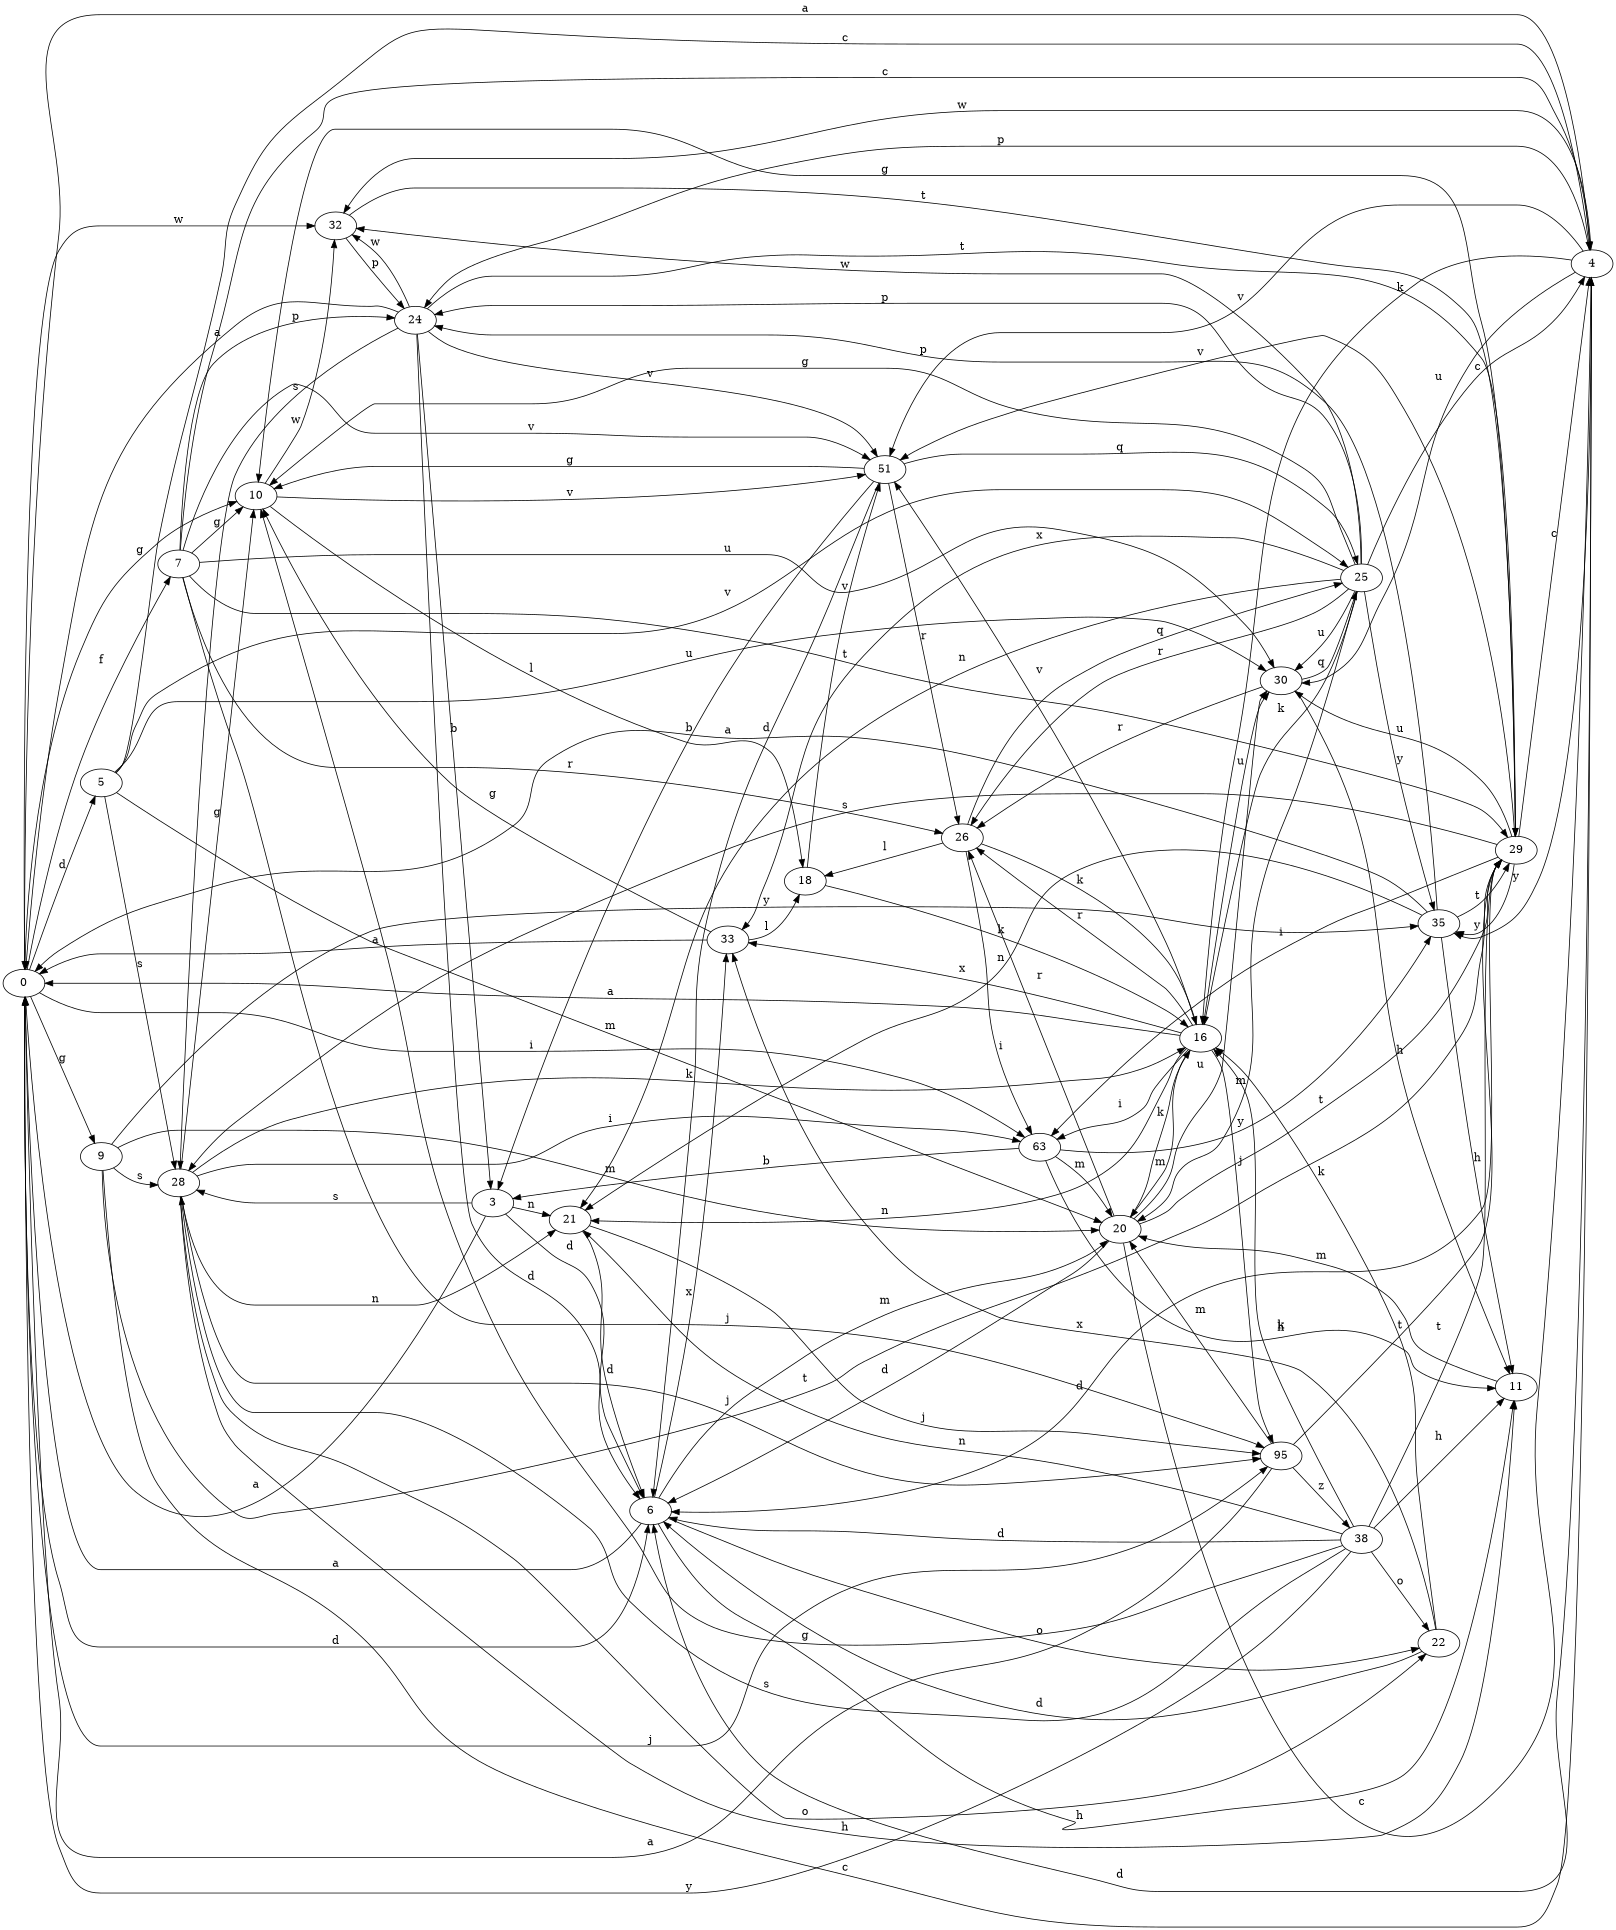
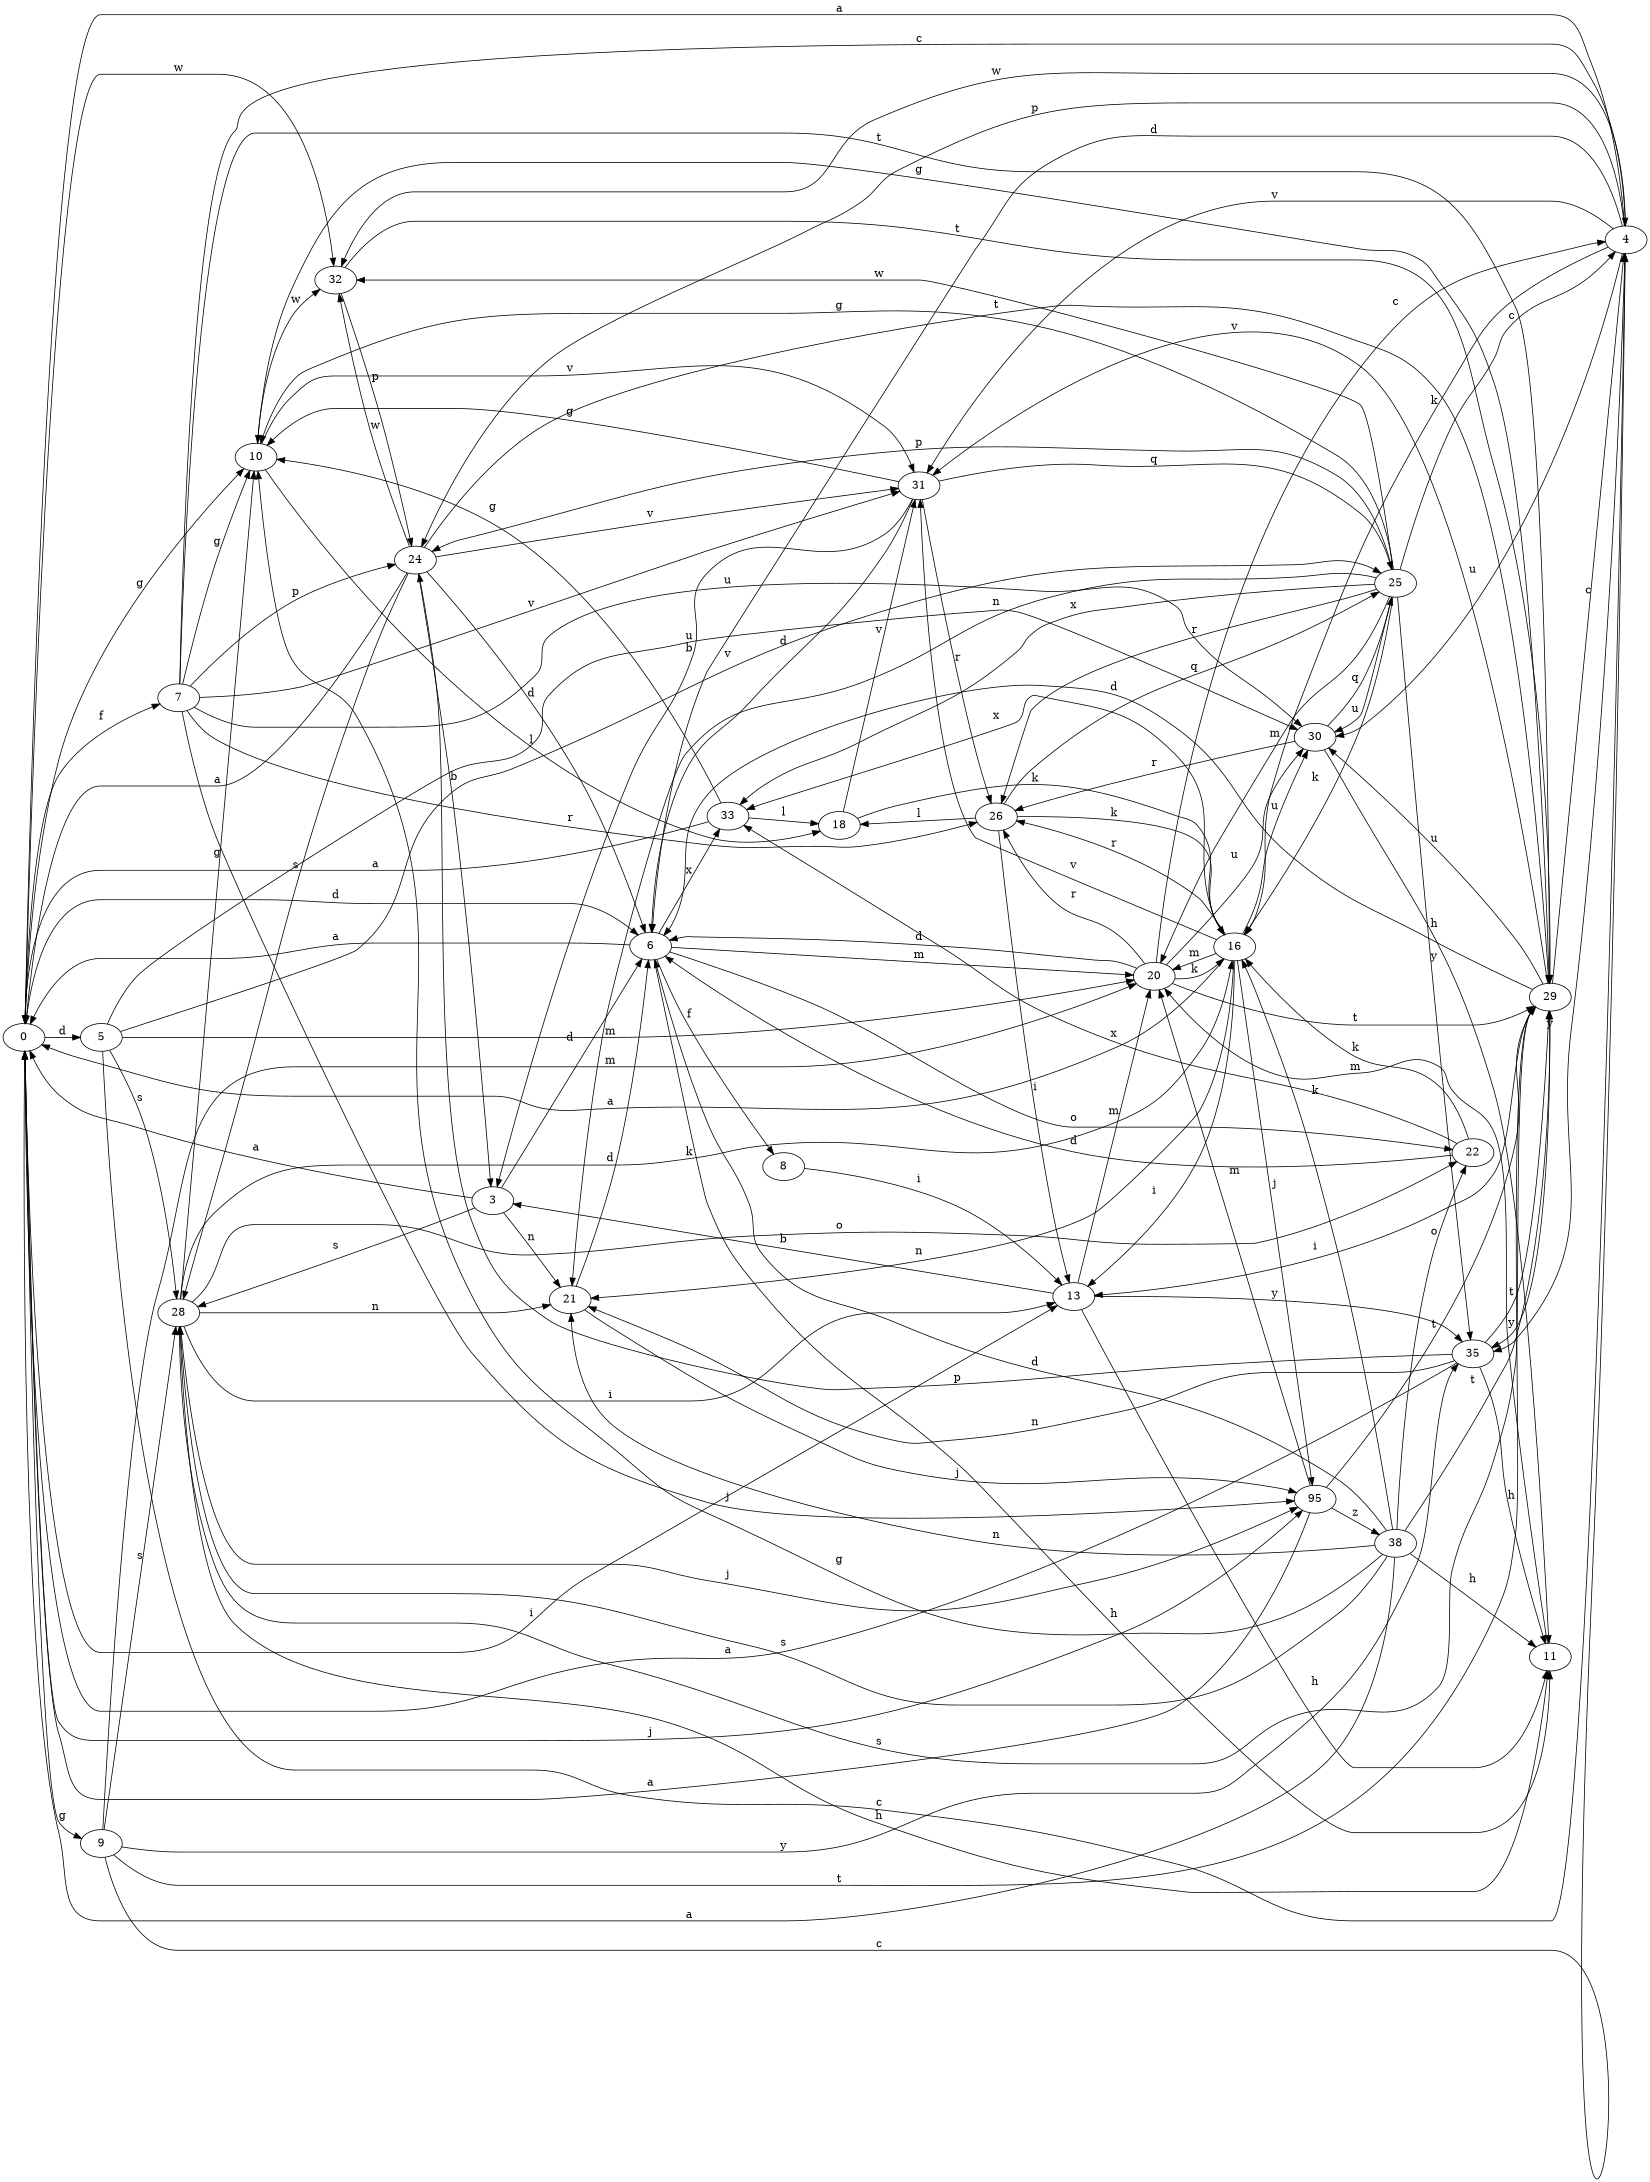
  strict digraph {
    rankdir=LR
    0
    5
    6
    7
    9
    10
-   13 [label=63]
+   13
    n8 [label=95]
    32
    28
    4
    30
    20
    25
+   8
    11
    22
    33
    24
-   31 [label=51]
+   31
    26
    29
    35
    18
    3
    38
    21
    16
    0 -> 5 [label=d]
    0 -> 6 [label=d]
    0 -> 7 [label=f]
    0 -> 9 [label=g]
    0 -> 10 [label=g]
    0 -> 13 [label=i]
    0 -> n8 [label=j]
    0 -> 32 [label=w]
    5 -> 28 [label=s]
    5 -> 4 [label=c]
    5 -> 30 [label=u]
    5 -> 20 [label=m]
    5 -> 25 [label=v]
    6 -> 0 [label=a]
    6 -> 20 [label=m]
+   6 -> 8 [label=f]
    6 -> 11 [label=h]
    6 -> 22 [label=o]
    6 -> 33 [label=x]
    7 -> 10 [label=g]
    7 -> n8 [label=j]
    7 -> 4 [label=c]
    7 -> 30 [label=u]
    7 -> 24 [label=p]
    7 -> 31 [label=v]
    7 -> 26 [label=r]
    7 -> 29 [label=t]
    9 -> 28 [label=s]
    9 -> 4 [label=c]
    9 -> 20 [label=m]
    9 -> 29 [label=t]
    9 -> 35 [label=y]
    10 -> 32 [label=w]
    10 -> 31 [label=v]
    10 -> 18 [label=l]
    13 -> 20 [label=m]
    13 -> 11 [label=h]
    13 -> 35 [label=y]
    13 -> 3 [label=b]
    n8 -> 0 [label=a]
    n8 -> 20 [label=m]
    n8 -> 29 [label=t]
    n8 -> 38 [label=z]
    32 -> 24 [label=p]
    32 -> 29 [label=t]
    28 -> 10 [label=g]
    28 -> 13 [label=i]
    28 -> n8 [label=j]
    28 -> 11 [label=h]
    28 -> 22 [label=o]
    28 -> 21 [label=n]
    28 -> 16 [label=k]
    4 -> 0 [label=a]
    4 -> 6 [label=d]
    4 -> 32 [label=w]
    4 -> 30 [label=u]
    4 -> 24 [label=p]
    4 -> 31 [label=v]
    4 -> 35 [label=y]
    4 -> 16 [label=k]
    30 -> 25 [label=q]
    30 -> 11 [label=h]
    30 -> 26 [label=r]
    20 -> 6 [label=d]
    20 -> 4 [label=c]
    20 -> 30 [label=u]
    20 -> 26 [label=r]
    20 -> 29 [label=t]
    20 -> 16 [label=k]
    25 -> 10 [label=g]
    25 -> 32 [label=w]
    25 -> 4 [label=c]
    25 -> 30 [label=u]
    25 -> 20 [label=m]
    25 -> 33 [label=x]
    25 -> 24 [label=p]
    25 -> 26 [label=r]
    25 -> 35 [label=y]
    25 -> 21 [label=n]
    25 -> 16 [label=k]
+   8 -> 13 [label=i]
    11 -> 20 [label=m]
    22 -> 6 [label=d]
    22 -> 33 [label=x]
    22 -> 16 [label=k]
    33 -> 0 [label=a]
    33 -> 10 [label=g]
    33 -> 18 [label=l]
    24 -> 0 [label=a]
    24 -> 6 [label=d]
    24 -> 32 [label=w]
    24 -> 28 [label=s]
    24 -> 31 [label=v]
    24 -> 29 [label=t]
    24 -> 3 [label=b]
    31 -> 6 [label=d]
    31 -> 10 [label=g]
    31 -> 25 [label=q]
    31 -> 26 [label=r]
    31 -> 3 [label=b]
    26 -> 13 [label=i]
    26 -> 25 [label=q]
    26 -> 18 [label=l]
    26 -> 16 [label=k]
    29 -> 6 [label=d]
    29 -> 10 [label=g]
    29 -> 13 [label=i]
    29 -> 28 [label=s]
    29 -> 4 [label=c]
    29 -> 30 [label=u]
    29 -> 31 [label=v]
    29 -> 35 [label=y]
    35 -> 0 [label=a]
    35 -> 11 [label=h]
    35 -> 24 [label=p]
    35 -> 29 [label=t]
    35 -> 21 [label=n]
    18 -> 31 [label=v]
    18 -> 16 [label=k]
    3 -> 0 [label=a]
    3 -> 6 [label=d]
    3 -> 28 [label=s]
    3 -> 21 [label=n]
-   38 -> 0 [label=y]
+   38 -> 0 [label=a]
    38 -> 6 [label=d]
    38 -> 10 [label=g]
    38 -> 28 [label=s]
    38 -> 11 [label=h]
    38 -> 22 [label=o]
    38 -> 29 [label=t]
    38 -> 21 [label=n]
    38 -> 16 [label=k]
    21 -> 6 [label=d]
    21 -> n8 [label=j]
    16 -> 0 [label=a]
    16 -> 13 [label=i]
    16 -> n8 [label=j]
    16 -> 30 [label=u]
    16 -> 20 [label=m]
    16 -> 33 [label=x]
    16 -> 31 [label=v]
    16 -> 26 [label=r]
    16 -> 21 [label=n]
  }
